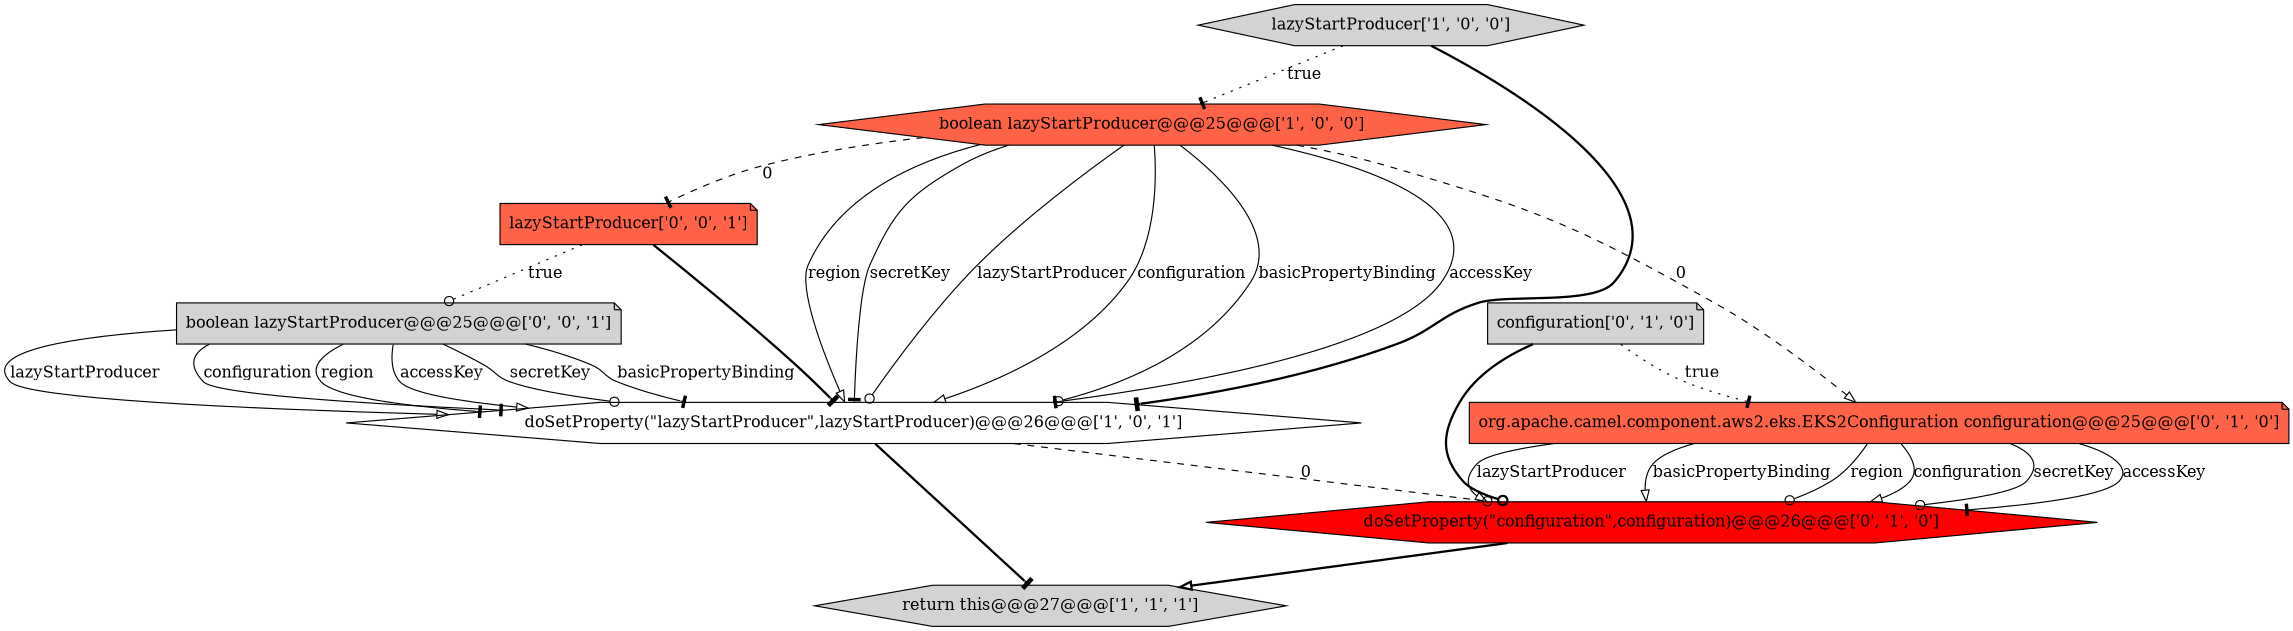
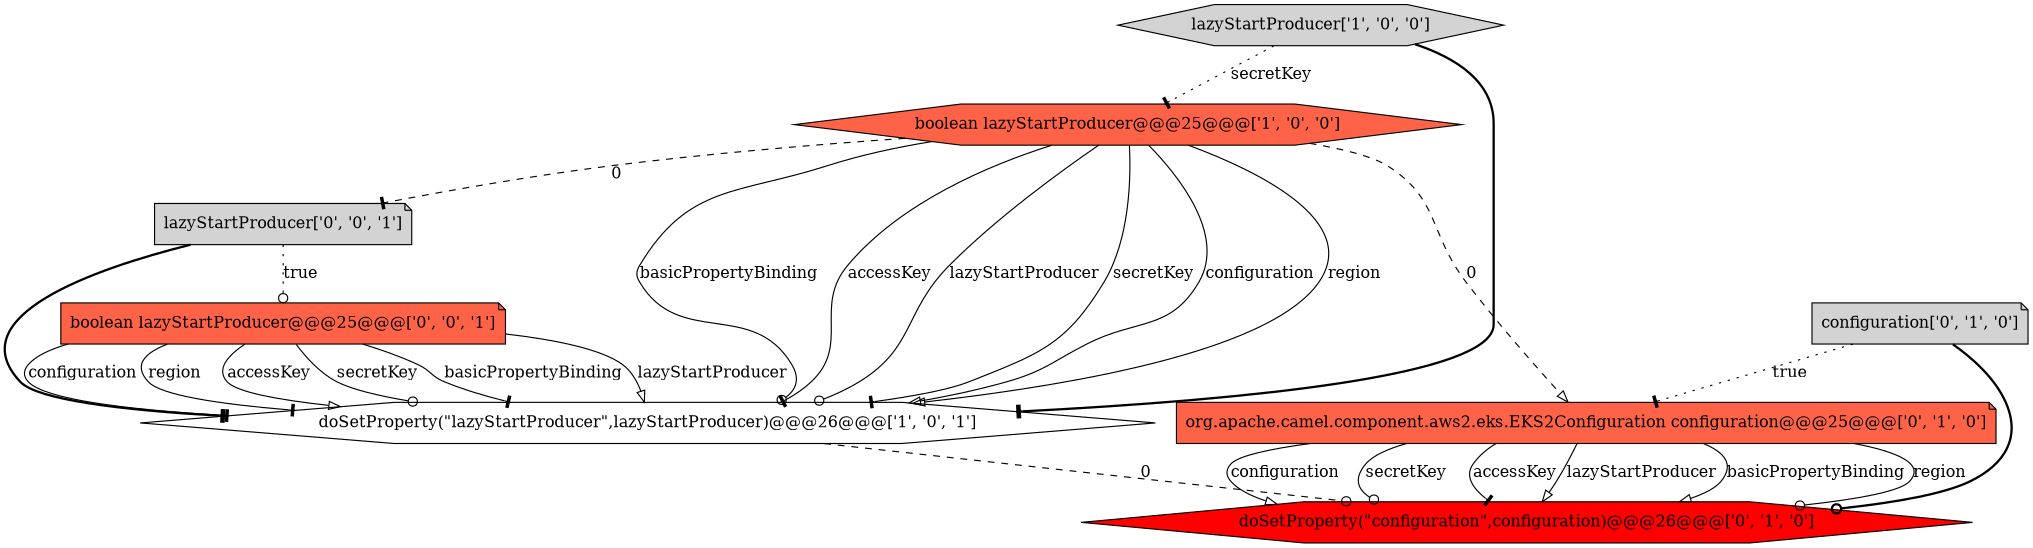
  digraph {
    node [fillcolor=lightgray shape=hexagon style=filled]
    edge [arrowhead=tee style=solid]
-   n1 [label="return this@@@27@@@['1', '1', '1']"]
    n2 [fillcolor=tomato label="org.apache.camel.component.aws2.eks.EKS2Configuration configuration@@@25@@@['0', '1', '0']" shape=note]
    n3 [fillcolor=red label="doSetProperty(\"configuration\",configuration)@@@26@@@['0', '1', '0']"]
    n4 [label="lazyStartProducer['1', '0', '0']"]
    n5 [fillcolor=tomato label="boolean lazyStartProducer@@@25@@@['1', '0', '0']"]
    n6 [fillcolor=white label="doSetProperty(\"lazyStartProducer\",lazyStartProducer)@@@26@@@['1', '0', '1']"]
-   n7 [fillcolor=tomato label="lazyStartProducer['0', '0', '1']" shape=note]
+   n7 [label="lazyStartProducer['0', '0', '1']" shape=note]
    n8 [label="configuration['0', '1', '0']" shape=note]
-   n9 [label="boolean lazyStartProducer@@@25@@@['0', '0', '1']" shape=note]
+   n9 [fillcolor=tomato label="boolean lazyStartProducer@@@25@@@['0', '0', '1']" shape=note]
    n2 -> n3 [arrowhead=onormal label=configuration]
    n2 -> n3 [arrowhead=odot label=secretKey]
    n2 -> n3 [label=accessKey]
    n2 -> n3 [arrowhead=onormal label=lazyStartProducer]
    n2 -> n3 [arrowhead=onormal label=basicPropertyBinding]
    n2 -> n3 [arrowhead=odot label=region]
-   n3 -> n1 [arrowhead=onormal style=bold]
-   n4 -> n5 [label=true style=dotted]
+   n4 -> n5 [label=secretKey style=dotted]
    n4 -> n6 [style=bold]
    n5 -> n2 [arrowhead=onormal label=0 style=dashed]
    n5 -> n6 [label=secretKey]
    n5 -> n6 [arrowhead=odot label=lazyStartProducer]
    n5 -> n6 [arrowhead=onormal label=configuration]
    n5 -> n6 [arrowhead=odot label=basicPropertyBinding]
    n5 -> n6 [arrowhead=onormal label=region]
    n5 -> n6 [label=accessKey]
    n5 -> n7 [label=0 style=dashed]
-   n6 -> n1 [style=bold]
    n6 -> n3 [arrowhead=odot label=0 style=dashed]
    n7 -> n6 [style=bold]
    n7 -> n9 [arrowhead=odot label=true style=dotted]
    n8 -> n2 [label=true style=dotted]
    n8 -> n3 [arrowhead=odot style=bold]
    n9 -> n6 [label=region]
    n9 -> n6 [arrowhead=onormal label=accessKey]
    n9 -> n6 [arrowhead=odot label=secretKey]
    n9 -> n6 [label=basicPropertyBinding]
    n9 -> n6 [arrowhead=onormal label=lazyStartProducer]
    n9 -> n6 [label=configuration]
  }
